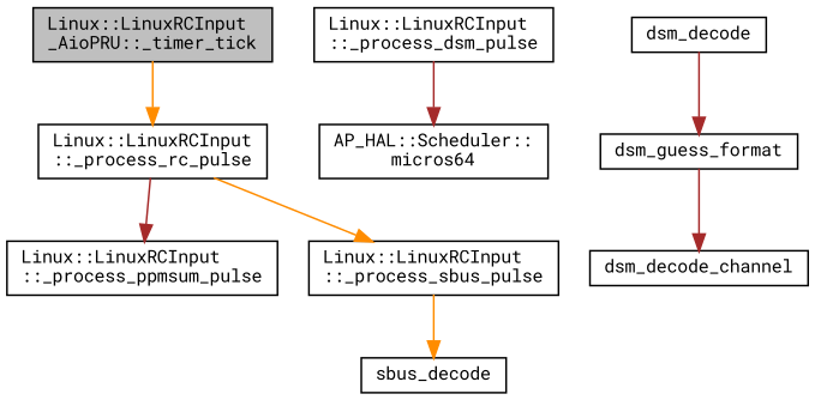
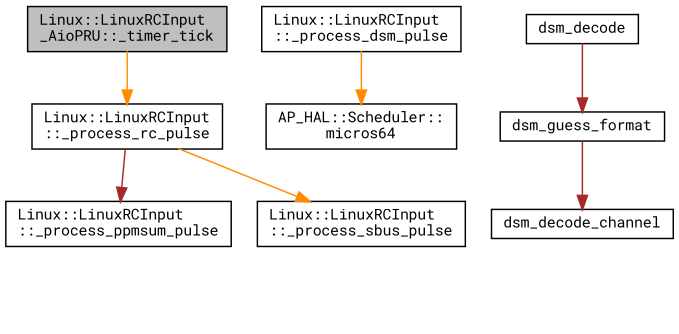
  digraph {
    fontname="Roboto Mono"
    rankdir=TB
    node [color=black fillcolor=white fontname="Roboto Mono" fontsize=10 shape=record style=filled]
    edge [color=darkorange fontname="Roboto Mono" fontsize=10 labelfontname=Helvetica labelfontsize=10 style=solid]
    n1 [fillcolor=grey75 fontcolor=black height=0.2 label="Linux::LinuxRCInput\l_AioPRU::_timer_tick" width=0.4]
    n2 [height=0.2 label="Linux::LinuxRCInput\l::_process_rc_pulse" width=0.4]
    n3 [height=0.2 label="Linux::LinuxRCInput\l::_process_ppmsum_pulse" width=0.4]
    n4 [height=0.2 label="Linux::LinuxRCInput\l::_process_sbus_pulse" width=0.4]
-   n5 [height=0.2 label=sbus_decode width=0.4]
    n6 [height=0.2 label="Linux::LinuxRCInput\l::_process_dsm_pulse" width=0.4]
    n7 [height=0.2 label="AP_HAL::Scheduler::\lmicros64" width=0.4]
    n8 [height=0.2 label=dsm_decode width=0.4]
    n9 [height=0.2 label=dsm_guess_format width=0.4]
    n10 [height=0.2 label=dsm_decode_channel width=0.4]
    n1 -> n2
    n2 -> n3 [color=brown]
    n2 -> n4
-   n4 -> n5
-   n6 -> n7 [color=brown]
+   n6 -> n7
    n8 -> n9 [color=brown]
    n9 -> n10 [color=brown]
  }
